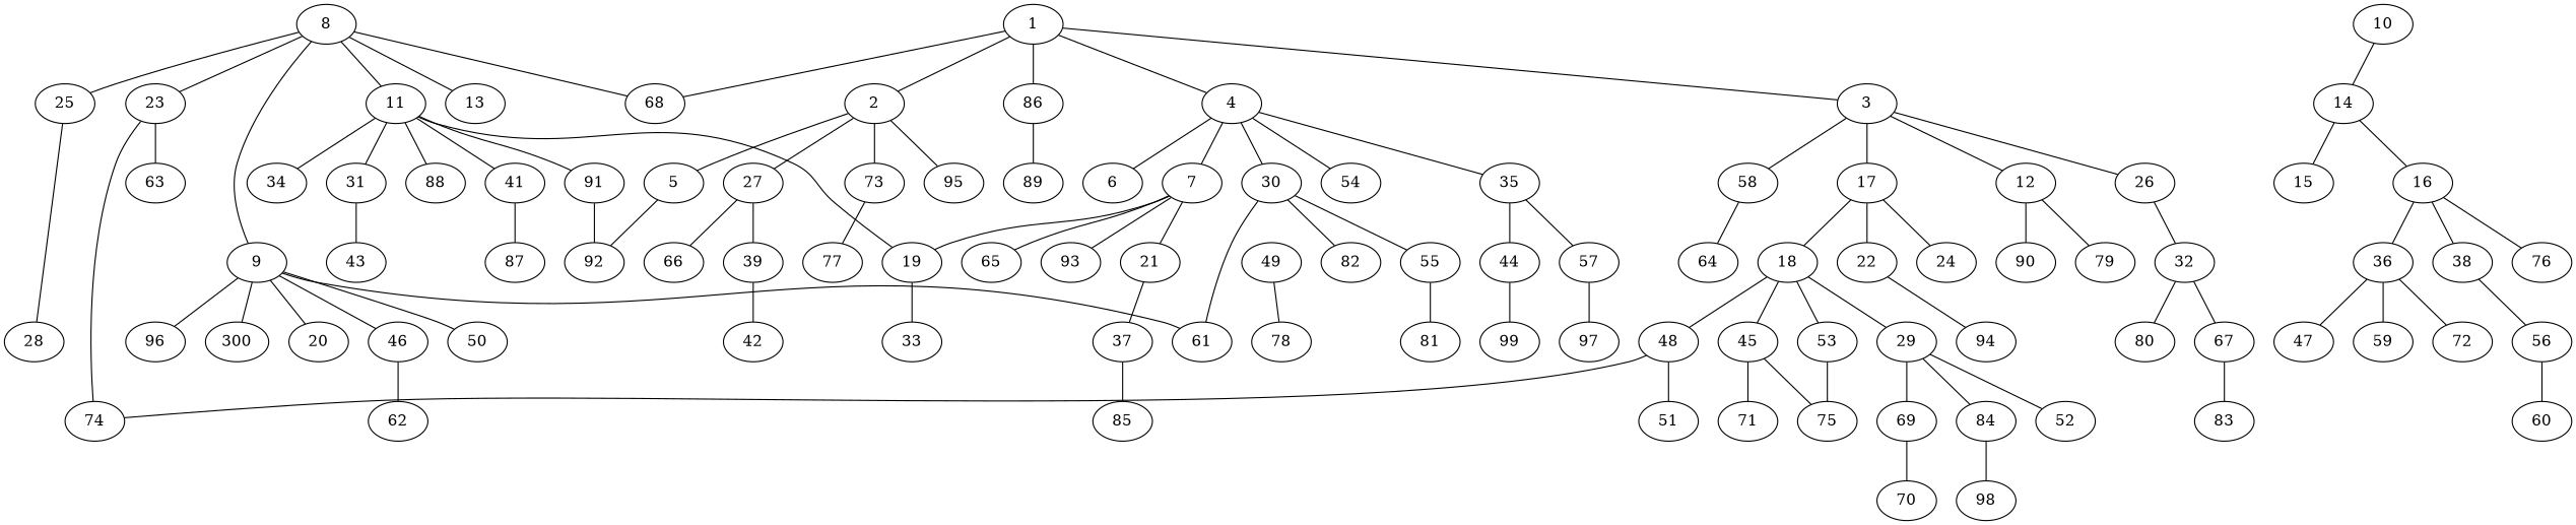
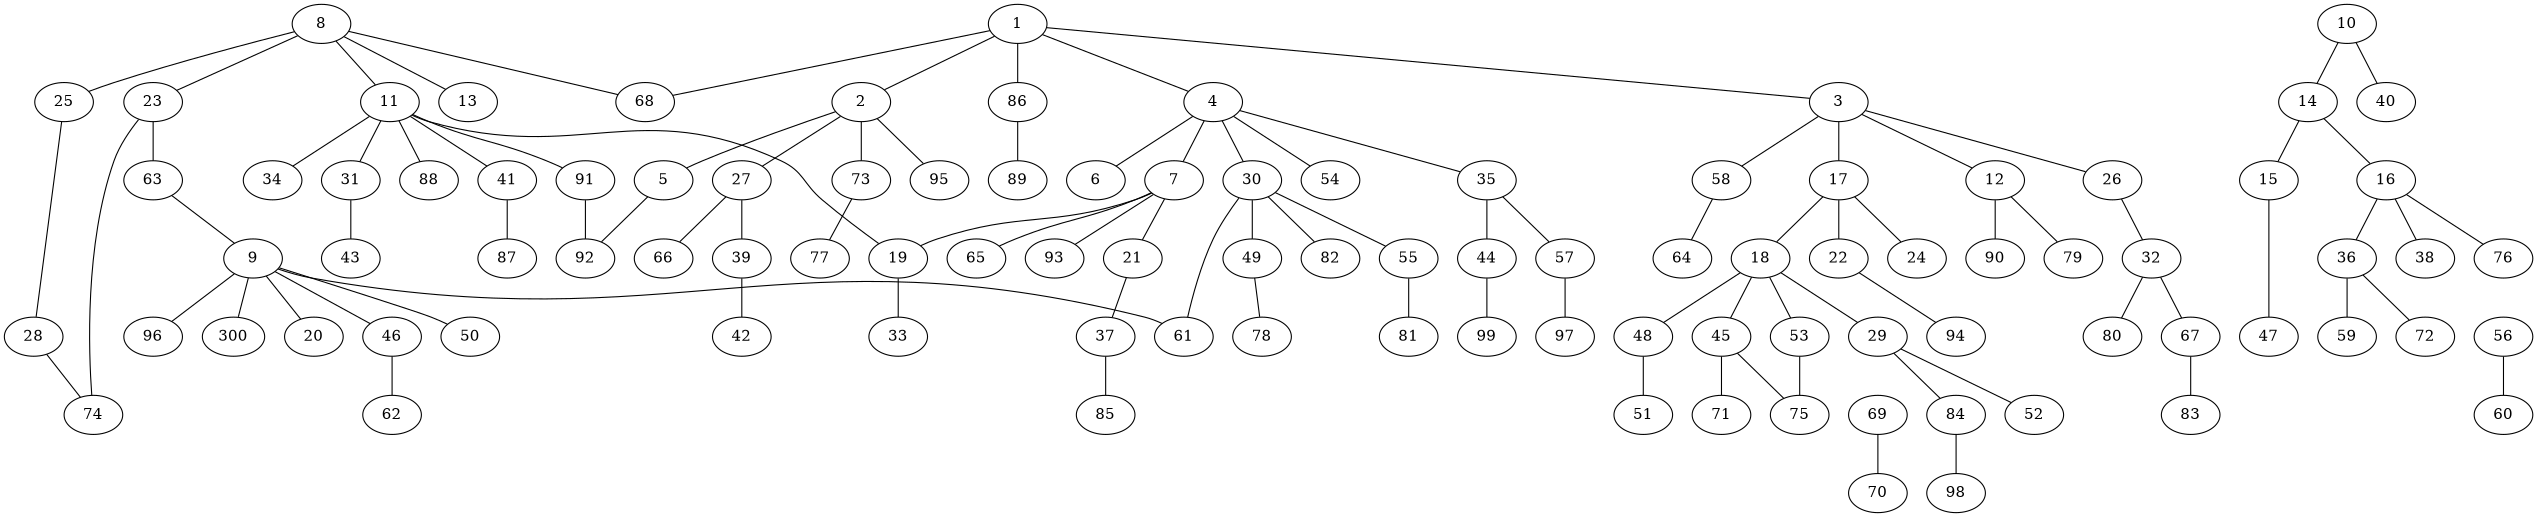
  graph {
    1
    2
    3
    4
    68
    86
    5
    27
    73
    95
    12
    17
    26
    58
    6
    7
    30
    35
    54
    89
    92
    39
    66
    77
    79
    90
    18
    22
    24
    32
    64
    21
    65
    93
    19
    61
    49
    55
    82
    44
    57
    42
    29
    45
    48
    53
    94
    67
    80
    8
    9
    11
    13
    23
    25
    37
    78
    81
    99
    97
    20
    46
    50
    96
    n65 [label=300]
    31
    34
    41
    88
    91
    63
    74
    28
    85
    10
    14
+   40
    62
    33
    43
    87
    15
    16
    36
    38
    76
    47
    59
    72
    56
    60
    52
    69
    84
    71
    75
    51
    70
    98
    83
    1 -- 2
    1 -- 3
    1 -- 4
    1 -- 68
    1 -- 86
    2 -- 5
    2 -- 27
    2 -- 73
    2 -- 95
    3 -- 12
    3 -- 17
    3 -- 26
    3 -- 58
    4 -- 6
    4 -- 7
    4 -- 30
    4 -- 35
    4 -- 54
    86 -- 89
    5 -- 92
    27 -- 39
    27 -- 66
    73 -- 77
    12 -- 79
    12 -- 90
    17 -- 18
    17 -- 22
    17 -- 24
    26 -- 32
    58 -- 64
    7 -- 21
    7 -- 65
    7 -- 93
    7 -- 19
    30 -- 61
+   30 -- 49
    30 -- 55
    30 -- 82
    35 -- 44
    35 -- 57
    39 -- 42
    18 -- 29
    18 -- 45
    18 -- 48
    18 -- 53
    22 -- 94
    32 -- 67
    32 -- 80
    21 -- 37
    19 -- 33
    49 -- 78
    55 -- 81
    44 -- 99
    57 -- 97
    29 -- 52
-   29 -- 69
    29 -- 84
    45 -- 71
    45 -- 75
-   48 -- 74
+   28 -- 74
    48 -- 51
    53 -- 75
    67 -- 83
    8 -- 68
-   8 -- 9
+   63 -- 9
    8 -- 11
    8 -- 13
    8 -- 23
    8 -- 25
    9 -- 61
    9 -- 20
    9 -- 46
    9 -- 50
    9 -- 96
    9 -- n65
    11 -- 19
    11 -- 31
    11 -- 34
    11 -- 41
    11 -- 88
    11 -- 91
    23 -- 63
    23 -- 74
    25 -- 28
    37 -- 85
    46 -- 62
    31 -- 43
    41 -- 87
    91 -- 92
    10 -- 14
+   10 -- 40
    14 -- 15
    14 -- 16
    16 -- 36
    16 -- 38
    16 -- 76
-   36 -- 47
+   15 -- 47
    36 -- 59
    36 -- 72
-   38 -- 56
    56 -- 60
    69 -- 70
    84 -- 98
  }
